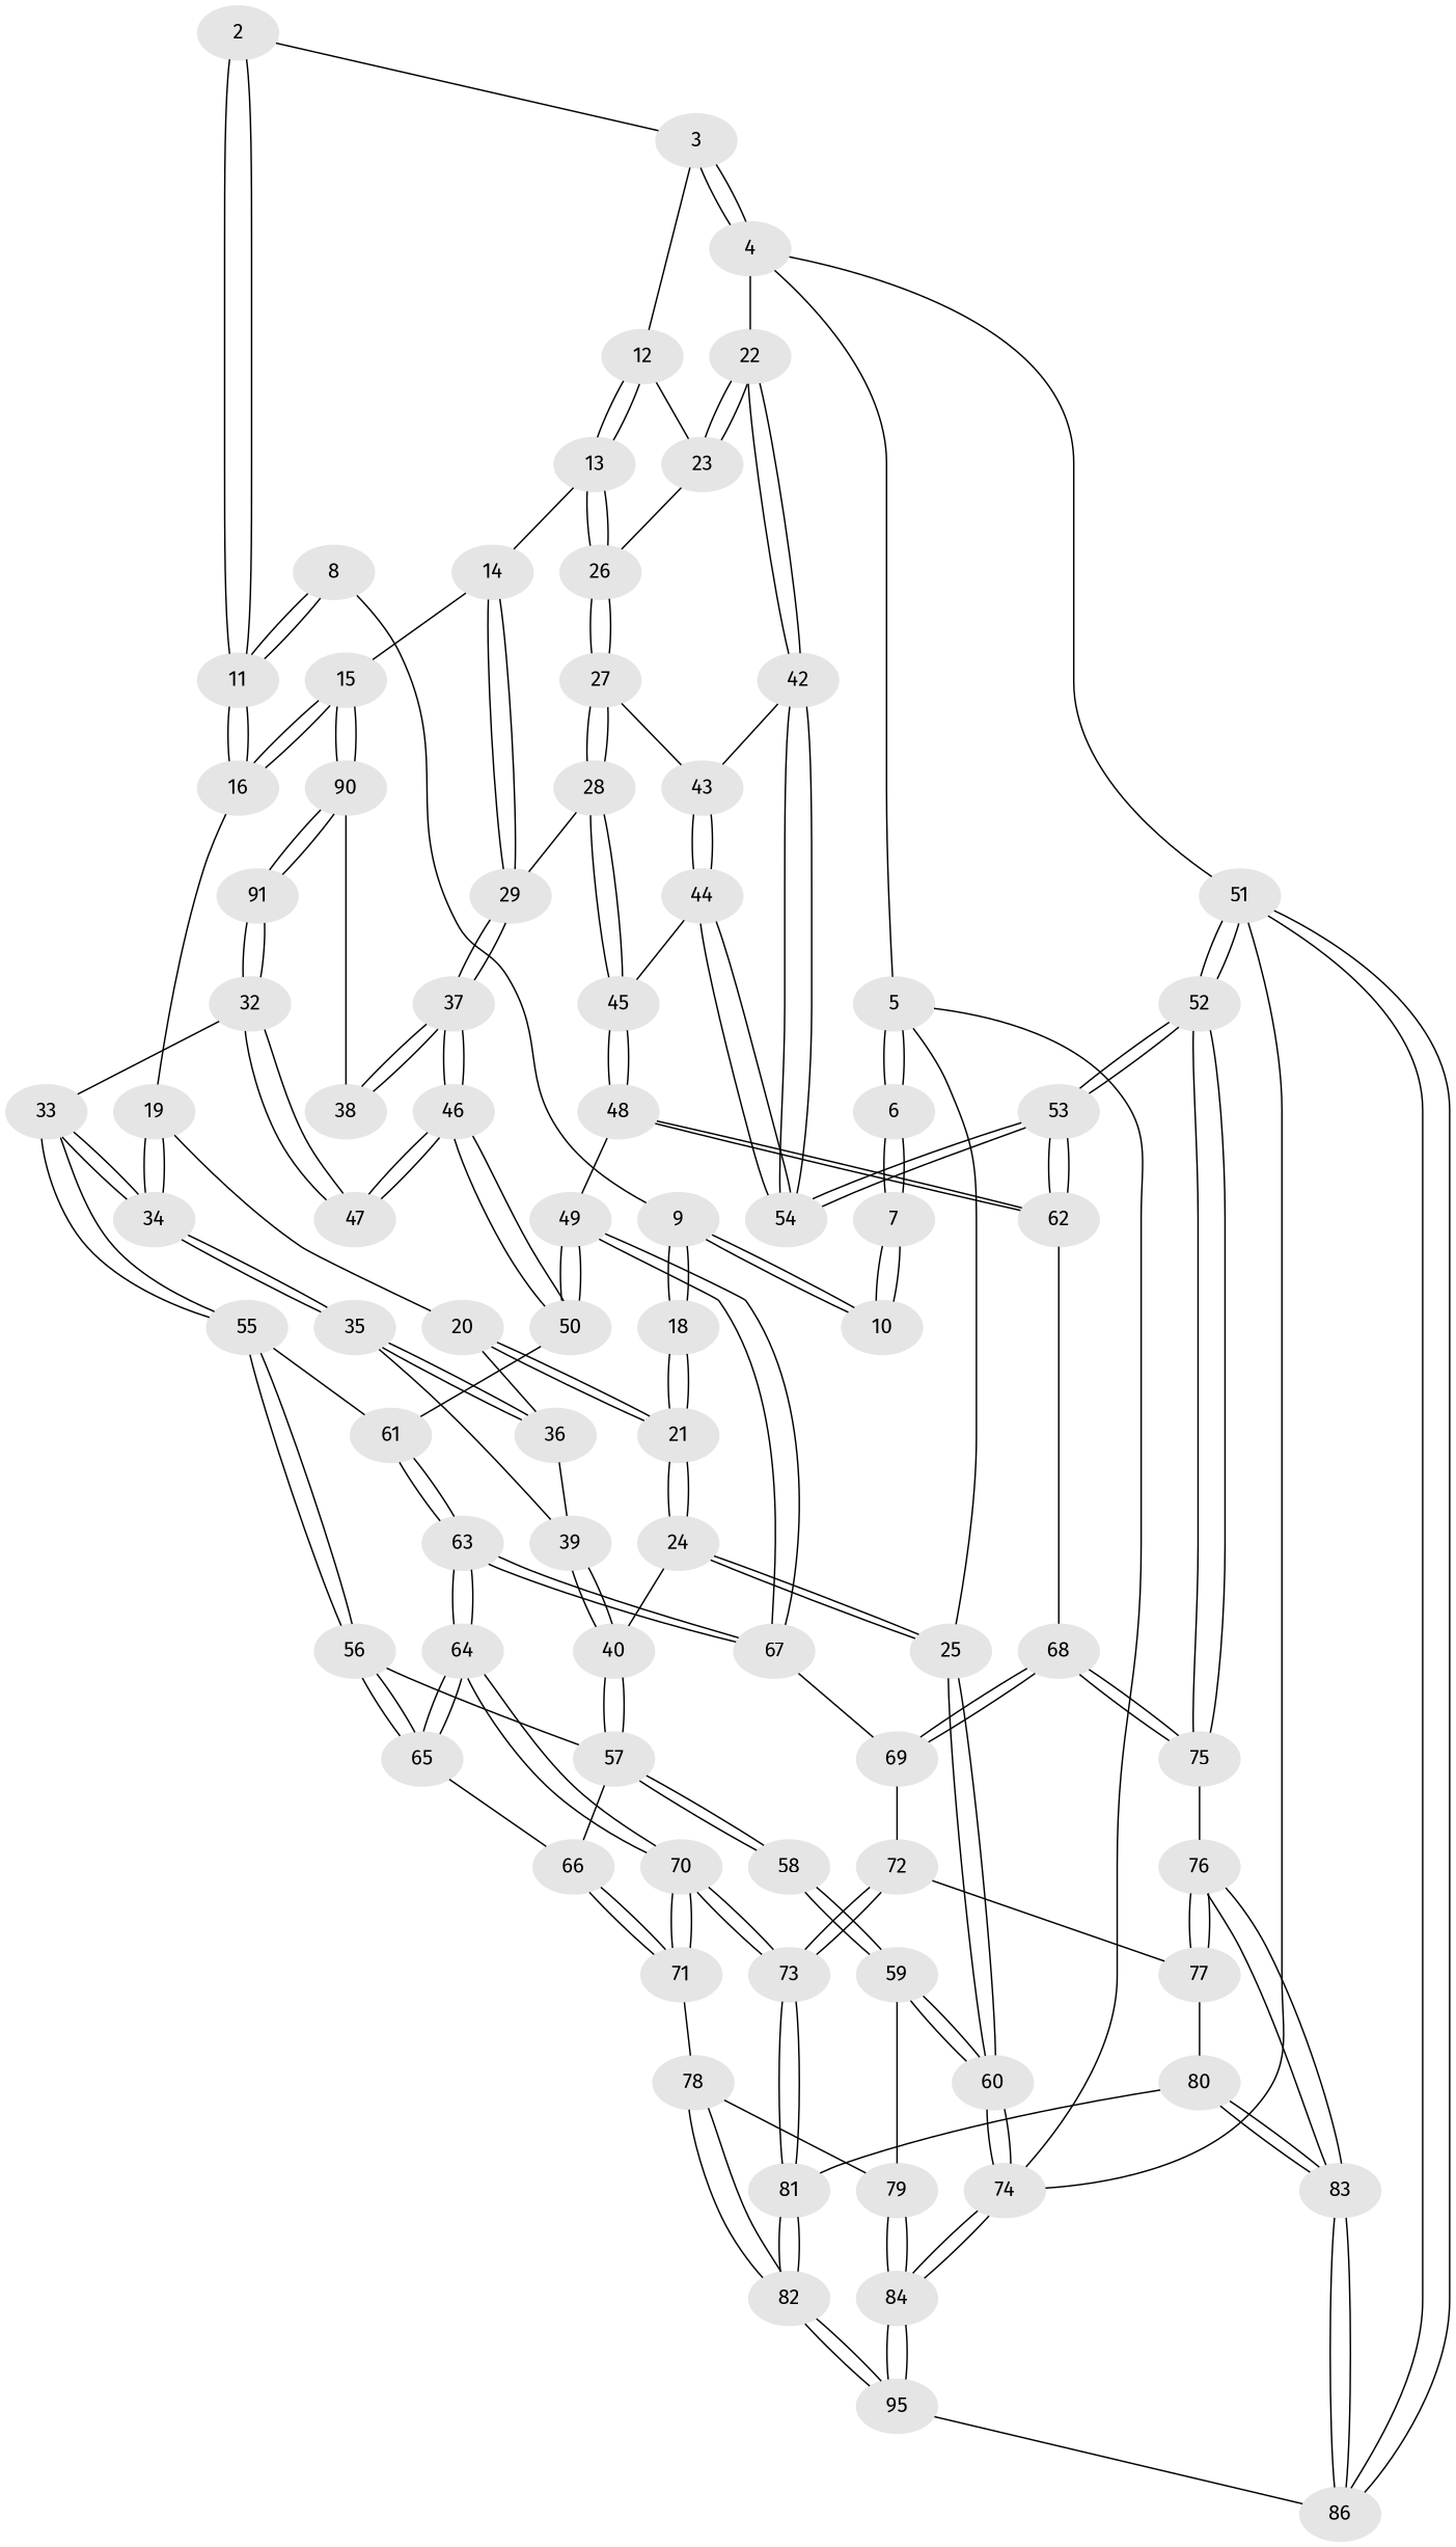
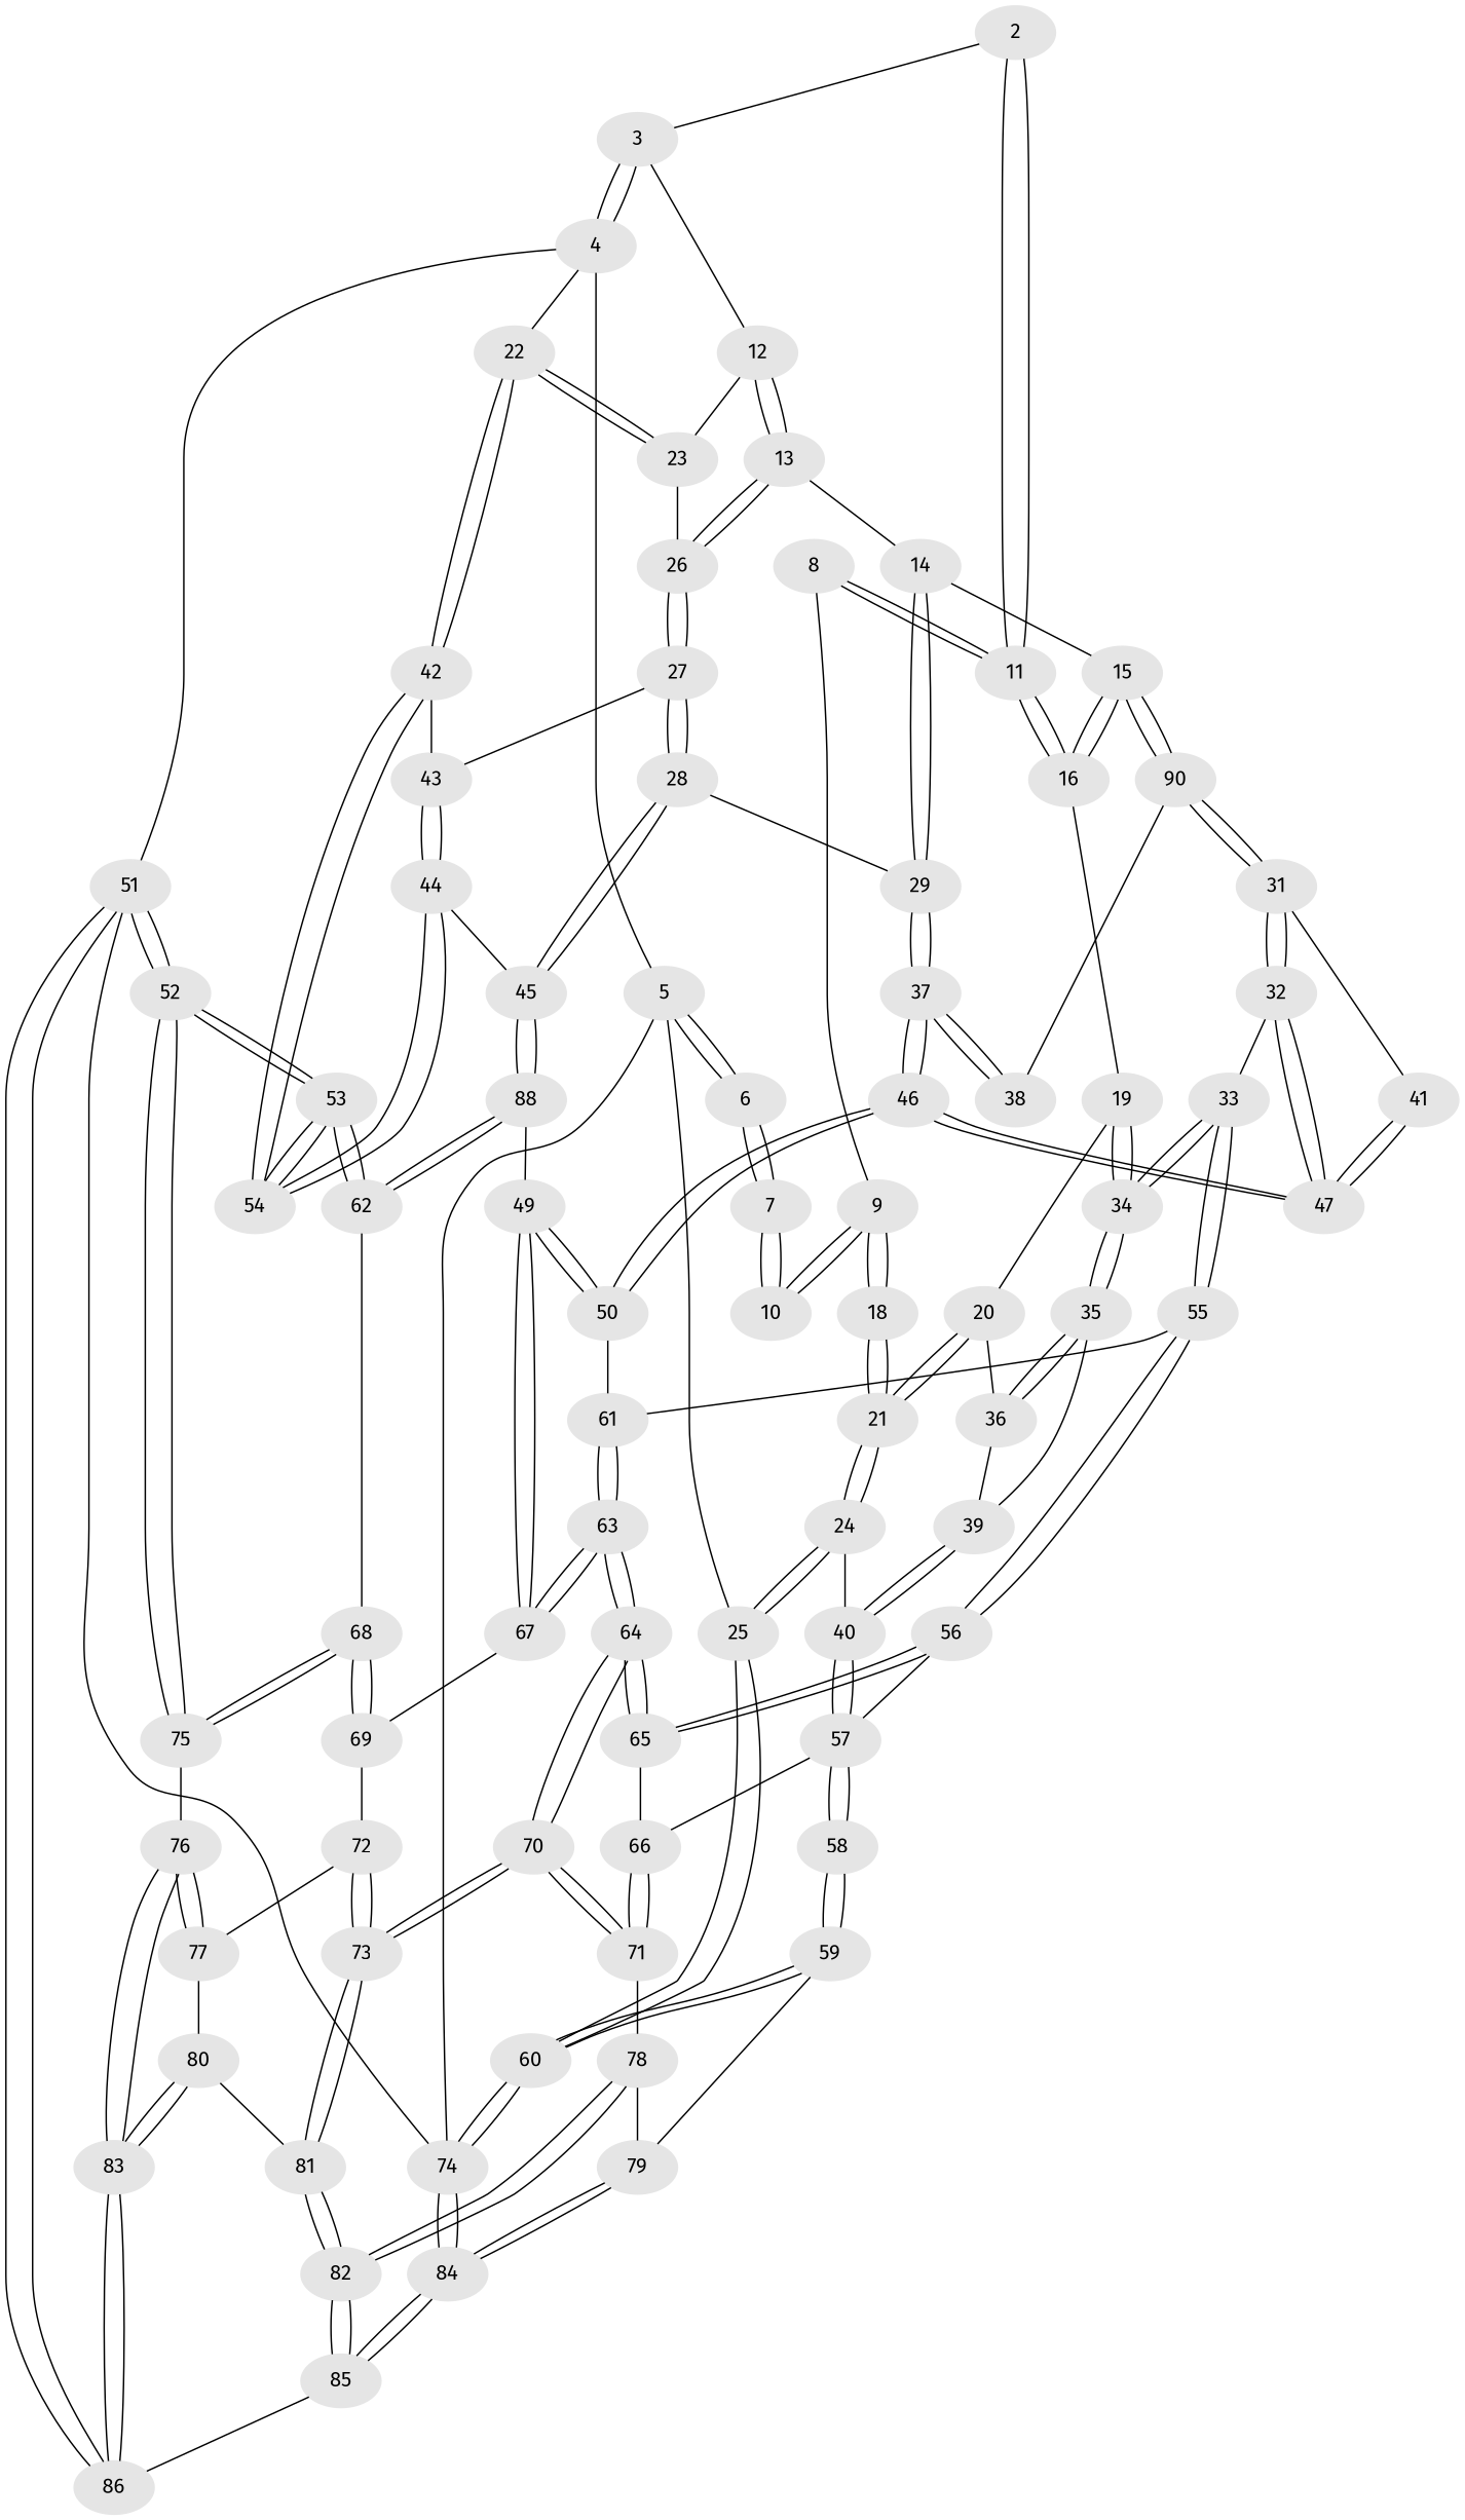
  graph {
    fontname="Fira Sans"
    node [color=gray90 fontname="Fira Sans" style=filled]
    edge [fontname="Fira Sans"]
    2
    3
    11
    8
    9
    4
    12
    16
    5
    22
    51
    13
    23
    6
    25
    74
    42
    52
    86
    7
    60
    84
    10
    18
    21
    19
    14
    26
    15
    29
    27
    n32 [label=90]
    37
-   31 [label=91]
+   31
    38
    20
    34
    24
    36
    35
    39
    40
    43
    54
    57
    28
    45
    44
-   48
+   48 [label=88]
    46
    32
+   41
    33
    47
    55
    61
    56
    50
    58
    66
    49
    62
    67
    68
    69
    63
    53
    75
    76
    65
    59
    79
    71
    64
    70
    73
    78
    72
    77
    81
    82
    80
-   85 [label=95]
+   85
    83
    2 -- 3
    2 -- 11
    2 -- 11
    3 -- 4
    3 -- 4
    3 -- 12
    11 -- 16
    11 -- 16
    8 -- 11
    8 -- 11
    8 -- 9
    9 -- 10
    9 -- 10
    9 -- 18
    9 -- 18
    4 -- 5
    4 -- 22
    4 -- 51
    12 -- 13
    12 -- 13
    12 -- 23
    16 -- 19
    5 -- 6
    5 -- 6
    5 -- 25
    5 -- 74
    22 -- 23
    22 -- 23
    22 -- 42
    22 -- 42
    51 -- 74
    51 -- 52
    51 -- 52
    51 -- 86
    51 -- 86
    13 -- 14
    13 -- 26
    13 -- 26
    23 -- 26
    6 -- 7
    6 -- 7
    25 -- 60
    25 -- 60
    74 -- 84
    74 -- 84
    42 -- 43
    42 -- 54
    42 -- 54
    52 -- 53
    52 -- 53
    52 -- 75
    52 -- 75
    7 -- 10
    7 -- 10
    60 -- 74
    60 -- 74
    84 -- 85
    84 -- 85
    18 -- 21
    18 -- 21
    21 -- 24
    21 -- 24
    19 -- 20
    19 -- 34
    19 -- 34
    14 -- 15
    14 -- 29
    14 -- 29
    26 -- 27
    26 -- 27
    15 -- 16
    15 -- 16
    15 -- n32
    15 -- n32
    29 -- 37
    29 -- 37
    27 -- 43
    27 -- 28
    27 -- 28
    n32 -- 31
    n32 -- 31
    n32 -- 38
    37 -- 38
    37 -- 38
    37 -- 46
    37 -- 46
    31 -- 32
    31 -- 32
+   31 -- 41
    20 -- 21
    20 -- 21
    20 -- 36
    34 -- 35
    34 -- 35
    24 -- 25
    24 -- 25
    24 -- 40
    36 -- 39
    35 -- 36
    35 -- 36
    35 -- 39
    39 -- 40
    39 -- 40
    40 -- 57
    40 -- 57
    43 -- 44
    43 -- 44
    57 -- 58
    57 -- 58
    57 -- 66
    28 -- 29
    28 -- 45
    28 -- 45
    45 -- 48
    45 -- 48
    44 -- 54
    44 -- 54
    44 -- 45
    48 -- 49
    48 -- 62
    48 -- 62
    46 -- 47
    46 -- 47
    46 -- 50
    46 -- 50
    32 -- 33
    32 -- 47
    32 -- 47
+   41 -- 47
+   41 -- 47
    33 -- 34
    33 -- 34
    33 -- 55
    33 -- 55
    55 -- 61
    55 -- 56
    55 -- 56
    61 -- 63
    61 -- 63
    56 -- 57
    56 -- 65
    56 -- 65
    50 -- 61
    58 -- 59
    58 -- 59
    66 -- 71
    66 -- 71
    49 -- 50
    49 -- 50
    49 -- 67
    49 -- 67
    62 -- 68
    67 -- 69
    68 -- 69
    68 -- 69
    68 -- 75
    68 -- 75
    69 -- 72
    63 -- 67
    63 -- 67
    63 -- 64
    63 -- 64
    53 -- 54
    53 -- 54
    53 -- 62
    53 -- 62
    75 -- 76
    76 -- 77
    76 -- 77
    76 -- 83
    76 -- 83
    65 -- 66
    59 -- 60
    59 -- 60
    59 -- 79
    79 -- 84
    79 -- 84
    71 -- 78
    64 -- 65
    64 -- 65
    64 -- 70
    64 -- 70
    70 -- 71
    70 -- 71
    70 -- 73
    70 -- 73
    73 -- 81
    73 -- 81
    78 -- 79
    78 -- 82
    78 -- 82
    72 -- 73
    72 -- 73
    72 -- 77
    77 -- 80
    81 -- 82
    81 -- 82
    82 -- 85
    82 -- 85
    80 -- 81
    80 -- 83
    80 -- 83
    85 -- 86
    83 -- 86
    83 -- 86
  }
